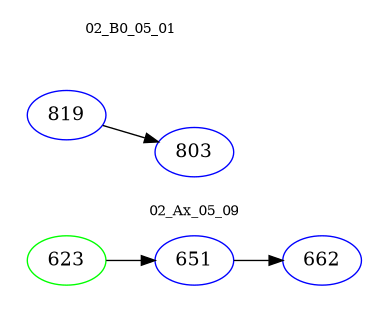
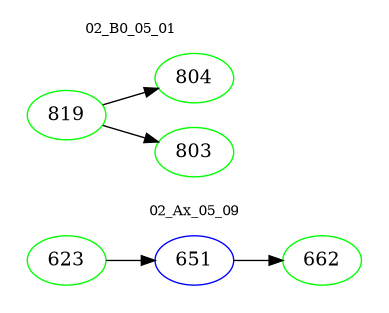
  digraph {
    rankdir=LR
    node [color=green]
    edge [color=black]
    n1 [color=blue label=651]
    n2 [label=623]
-   n3 [color=blue label=662]
-   n4 [color=blue label=819]
-   n5 [color=blue label=803]
+   n3 [label=662]
+   n4 [label=819]
+   n5 [label=803]
+   n6 [label=804]
    subgraph cluster_1 {
      color=white
      fontsize=10
      label="02_Ax_05_09"
      n1
      n2
      n3
    }
    subgraph cluster_2 {
      color=white
      fontsize=10
      label="02_B0_05_01"
      n4
      n5
+     n6
    }
    n1 -> n3
    n2 -> n1
    n4 -> n5
+   n4 -> n6
  }
